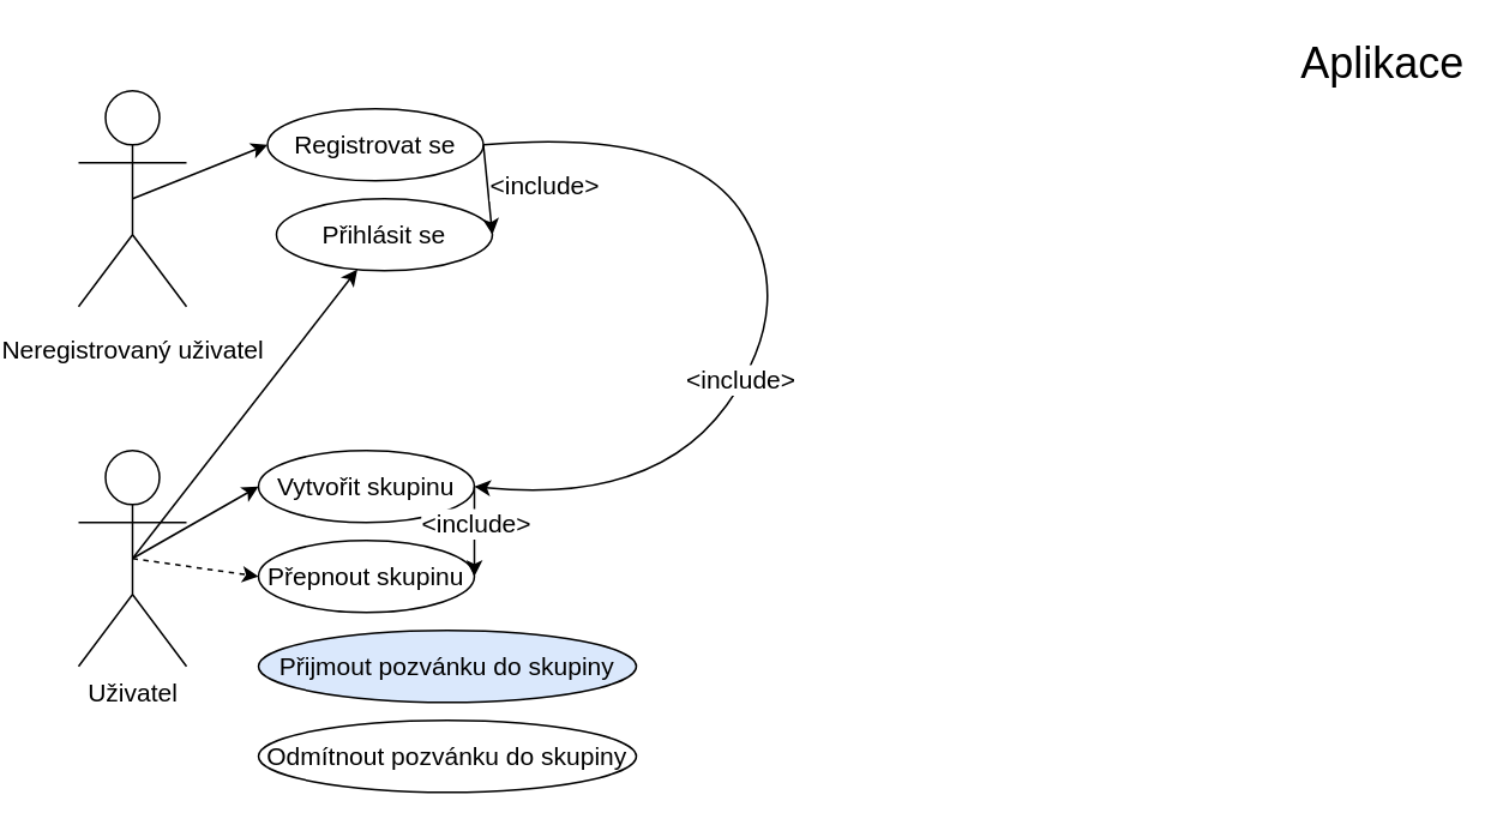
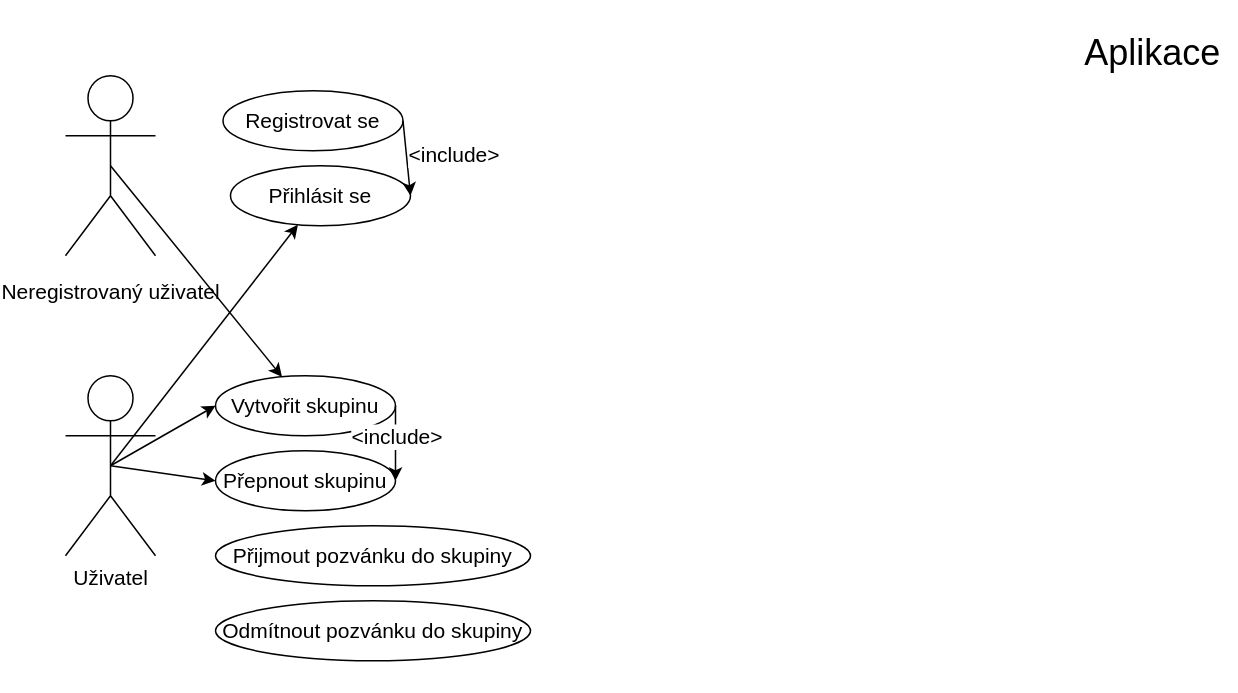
  <mxCell id="0" />
  <mxCell id="1" parent="0" />
  <mxCell id="2" value="&lt;font style=&quot;font-size: 24px;&quot;&gt;Aplikace&lt;/font&gt;" style="text;html=1;strokeColor=none;fillColor=none;align=center;verticalAlign=middle;whiteSpace=wrap;rounded=0;" parent="1" vertex="1"><mxGeometry x="710" y="20" width="70" height="30" as="geometry" /></mxCell>
  <mxCell id="3" value="&lt;font style=&quot;font-size: 14px;&quot;&gt;Neregistrovaný uživatel&lt;/font&gt;" style="shape=umlActor;verticalLabelPosition=bottom;verticalAlign=top;html=1;outlineConnect=0;fontSize=24;" parent="1" vertex="1"><mxGeometry x="20" y="50" width="60" height="120" as="geometry" /></mxCell>
  <mxCell id="4" value="Registrovat se" style="ellipse;whiteSpace=wrap;html=1;fontSize=14;" parent="1" vertex="1"><mxGeometry x="125" y="60" width="120" height="40" as="geometry" /></mxCell>
  <mxCell id="5" value="Přihlásit se" style="ellipse;whiteSpace=wrap;html=1;fontSize=14;" parent="1" vertex="1"><mxGeometry x="130" y="110" width="120" height="40" as="geometry" /></mxCell>
- <mxCell id="6" value="" style="endArrow=classic;html=1;rounded=0;fontSize=14;exitX=0.5;exitY=0.5;exitDx=0;exitDy=0;exitPerimeter=0;entryX=0;entryY=0.5;entryDx=0;entryDy=0;" parent="1" source="3" target="4" edge="1"><mxGeometry width="50" height="50" relative="1" as="geometry"><mxPoint x="360" y="350" as="sourcePoint" /><mxPoint x="410" y="300" as="targetPoint" /></mxGeometry></mxCell>
+ <mxCell id="6" value="" style="endArrow=classic;html=1;rounded=0;fontSize=14;exitX=0.5;exitY=0.5;exitDx=0;exitDy=0;exitPerimeter=0;" parent="1" source="3" target="10" edge="1"><mxGeometry width="50" height="50" relative="1" as="geometry"><mxPoint x="360" y="350" as="sourcePoint" /><mxPoint x="410" y="300" as="targetPoint" /></mxGeometry></mxCell>
  <mxCell id="7" value="" style="endArrow=classic;html=1;rounded=0;fontSize=14;exitX=1;exitY=0.5;exitDx=0;exitDy=0;entryX=1;entryY=0.5;entryDx=0;entryDy=0;" parent="1" source="4" target="5" edge="1"><mxGeometry width="50" height="50" relative="1" as="geometry"><mxPoint x="360" y="350" as="sourcePoint" /><mxPoint x="410" y="300" as="targetPoint" /></mxGeometry></mxCell>
  <mxCell id="8" value="&amp;lt;include&amp;gt;" style="edgeLabel;html=1;align=center;verticalAlign=middle;resizable=0;points=[];fontSize=14;" parent="7" vertex="1" connectable="0"><mxGeometry x="0.333" y="2" relative="1" as="geometry"><mxPoint x="28" y="-10" as="offset" /></mxGeometry></mxCell>
  <mxCell id="9" value="Uživatel" style="shape=umlActor;verticalLabelPosition=bottom;verticalAlign=top;html=1;outlineConnect=0;fontSize=14;" parent="1" vertex="1"><mxGeometry x="20" y="250" width="60" height="120" as="geometry" /></mxCell>
  <mxCell id="10" value="Vytvořit skupinu" style="ellipse;whiteSpace=wrap;html=1;fontSize=14;" parent="1" vertex="1"><mxGeometry x="120" y="250" width="120" height="40" as="geometry" /></mxCell>
  <mxCell id="11" value="Přepnout skupinu" style="ellipse;whiteSpace=wrap;html=1;fontSize=14;" parent="1" vertex="1"><mxGeometry x="120" y="300" width="120" height="40" as="geometry" /></mxCell>
- <mxCell id="12" value="" style="curved=1;endArrow=classic;html=1;rounded=0;fontSize=14;exitX=1;exitY=0.5;exitDx=0;exitDy=0;entryX=1;entryY=0.5;entryDx=0;entryDy=0;" parent="1" source="4" target="10" edge="1"><mxGeometry width="50" height="50" relative="1" as="geometry"><mxPoint x="360" y="350" as="sourcePoint" /><mxPoint x="410" y="300" as="targetPoint" /><Array as="points"><mxPoint x="360" y="70" /><mxPoint x="420" y="170" /><mxPoint x="340" y="280" /></Array></mxGeometry></mxCell>
- <mxCell id="13" value="&amp;lt;include&amp;gt;" style="edgeLabel;html=1;align=center;verticalAlign=middle;resizable=0;points=[];fontSize=14;" parent="12" vertex="1" connectable="0"><mxGeometry x="0.212" y="-3" relative="1" as="geometry"><mxPoint as="offset" /></mxGeometry></mxCell>
  <mxCell id="14" value="" style="endArrow=classic;html=1;rounded=0;fontSize=14;exitX=1;exitY=0.5;exitDx=0;exitDy=0;entryX=1;entryY=0.5;entryDx=0;entryDy=0;" parent="1" source="10" target="11" edge="1"><mxGeometry width="50" height="50" relative="1" as="geometry"><mxPoint x="360" y="350" as="sourcePoint" /><mxPoint x="410" y="300" as="targetPoint" /></mxGeometry></mxCell>
  <mxCell id="15" value="&amp;lt;include&amp;gt;" style="edgeLabel;html=1;align=center;verticalAlign=middle;resizable=0;points=[];fontSize=14;" parent="14" vertex="1" connectable="0"><mxGeometry x="-0.44" y="1" relative="1" as="geometry"><mxPoint x="-1" y="6" as="offset" /></mxGeometry></mxCell>
- <mxCell id="16" value="Přijmout pozvánku do skupiny" style="ellipse;whiteSpace=wrap;html=1;fontSize=14;fillColor=#dae8fc;" parent="1" vertex="1"><mxGeometry x="120" y="350" width="210" height="40" as="geometry" /></mxCell>
+ <mxCell id="16" value="Přijmout pozvánku do skupiny" style="ellipse;whiteSpace=wrap;html=1;fontSize=14;" parent="1" vertex="1"><mxGeometry x="120" y="350" width="210" height="40" as="geometry" /></mxCell>
  <mxCell id="17" value="" style="endArrow=classic;html=1;rounded=0;fontSize=14;exitX=0.5;exitY=0.5;exitDx=0;exitDy=0;exitPerimeter=0;entryX=0;entryY=0.5;entryDx=0;entryDy=0;" parent="1" source="9" target="10" edge="1"><mxGeometry width="50" height="50" relative="1" as="geometry"><mxPoint x="330" y="190" as="sourcePoint" /><mxPoint x="380" y="140" as="targetPoint" /></mxGeometry></mxCell>
- <mxCell id="18" value="" style="endArrow=classic;html=1;rounded=0;fontSize=14;exitX=0.5;exitY=0.5;exitDx=0;exitDy=0;exitPerimeter=0;entryX=0;entryY=0.5;entryDx=0;entryDy=0;dashed=1;" parent="1" source="9" target="11" edge="1"><mxGeometry width="50" height="50" relative="1" as="geometry"><mxPoint x="60" y="320" as="sourcePoint" /><mxPoint x="130" y="280" as="targetPoint" /></mxGeometry></mxCell>
+ <mxCell id="18" value="" style="endArrow=classic;html=1;rounded=0;fontSize=14;exitX=0.5;exitY=0.5;exitDx=0;exitDy=0;exitPerimeter=0;entryX=0;entryY=0.5;entryDx=0;entryDy=0;" parent="1" source="9" target="11" edge="1"><mxGeometry width="50" height="50" relative="1" as="geometry"><mxPoint x="60" y="320" as="sourcePoint" /><mxPoint x="130" y="280" as="targetPoint" /></mxGeometry></mxCell>
  <mxCell id="19" value="Odmítnout pozvánku do skupiny" style="ellipse;whiteSpace=wrap;html=1;fontSize=14;" parent="1" vertex="1"><mxGeometry x="120" y="400" width="210" height="40" as="geometry" /></mxCell>
  <mxCell id="20" value="" style="endArrow=classic;html=1;rounded=0;fontSize=14;exitX=0.5;exitY=0.5;exitDx=0;exitDy=0;exitPerimeter=0;" parent="1" source="9" target="5" edge="1"><mxGeometry width="50" height="50" relative="1" as="geometry"><mxPoint x="60" y="320" as="sourcePoint" /><mxPoint x="130" y="380" as="targetPoint" /></mxGeometry></mxCell>
